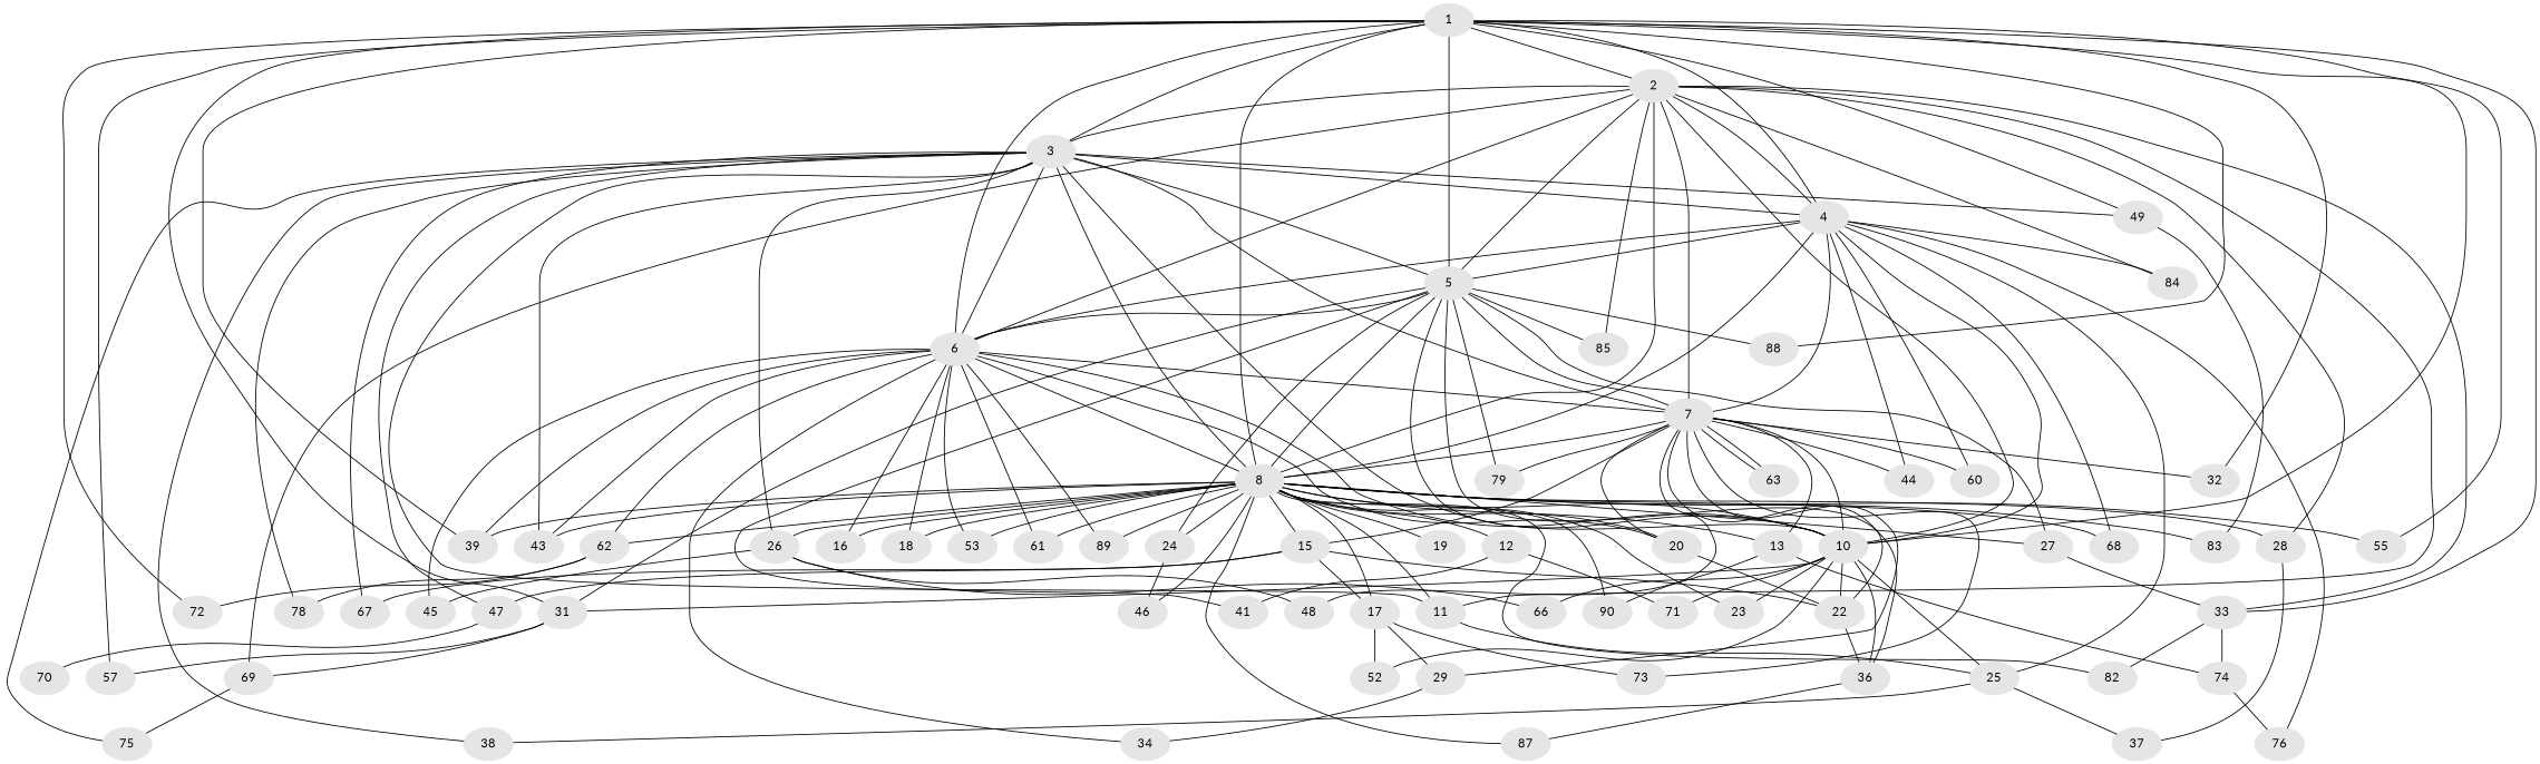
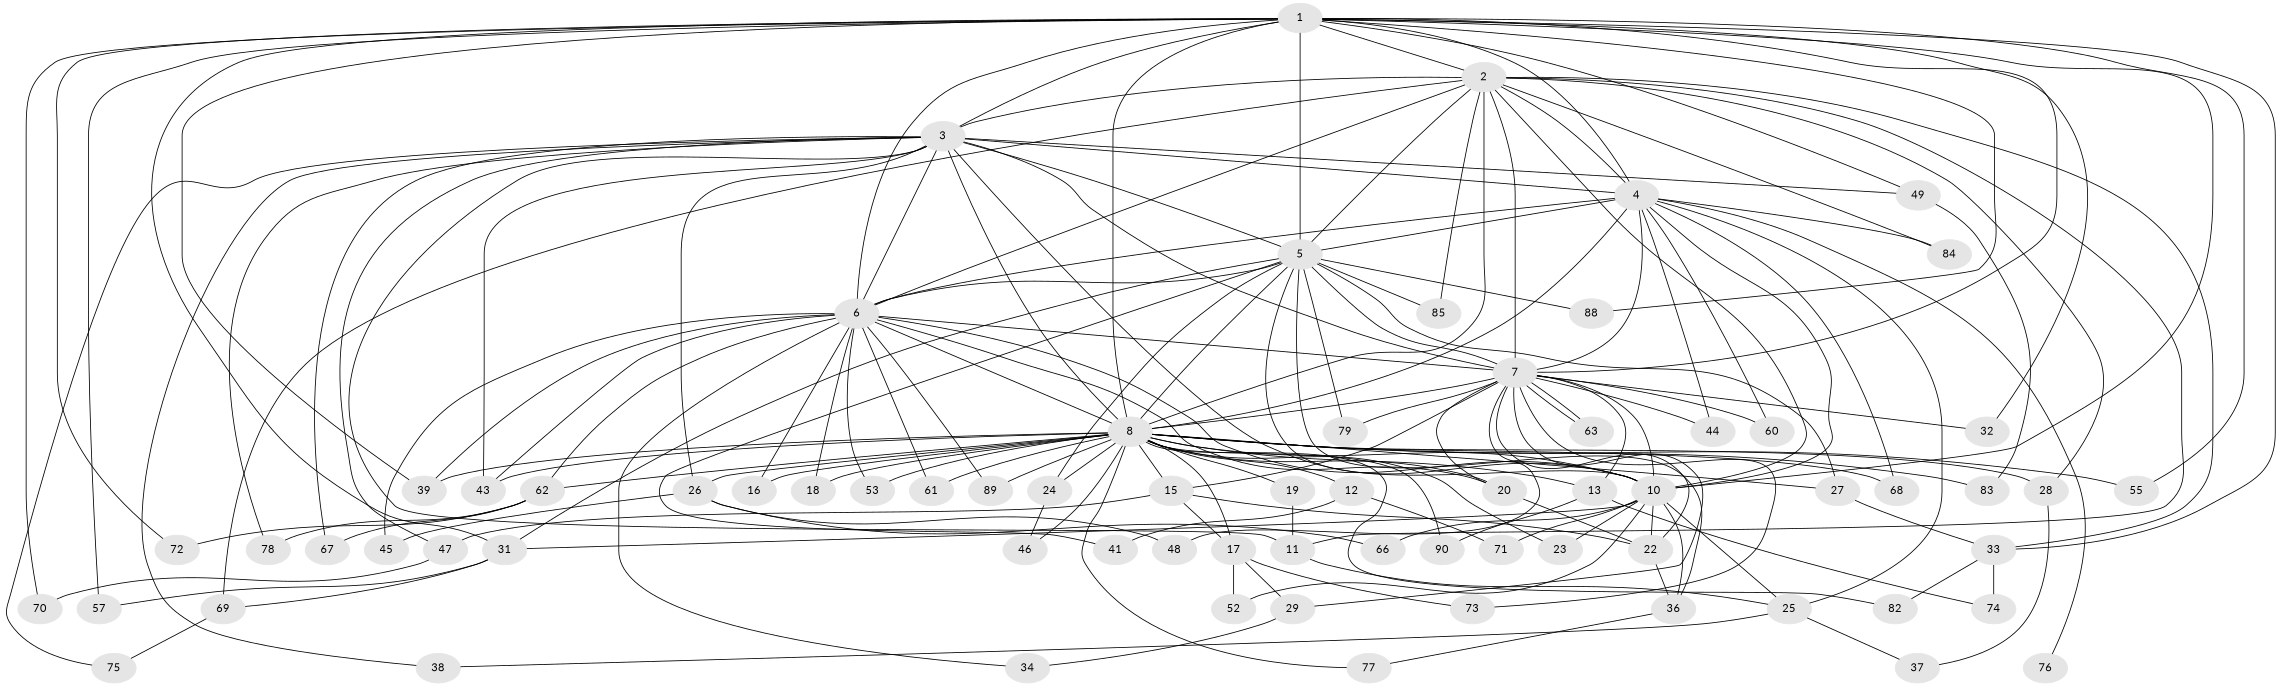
  graph {
    fontname=Lato
    node [color=gray90 fontname=Lato style=filled]
    edge [fontname=Lato]
    1 [super="+21"]
    2 [super="+14"]
    3 [super="+50"]
    4 [super="+30"]
    5 [super="+40"]
    6 [super="+80"]
    7 [super="+54"]
    8 [super="+9"]
    10 [super="+42"]
    31 [super="+59"]
    32
    33
    39 [super="+86"]
    49
    55
    57
    70
    72
    88
    11
    28
    69
    84
    85
    26
    38
    43 [super="+56"]
    47
    67
    75
    78
    25 [super="+65"]
    44
    60
    68
    76
    24
    27 [super="+77"]
    n39 [label=36 super="+36"]
    41
    79
    16
    18
    20 [super="+58"]
    34
    45
    53
    61
    62
    89
    13 [super="+81"]
    15
    22 [super="+64"]
    29
    48
    63
    73
    12
    17 [super="+51"]
    19
    23
    46
    82
    83
-   87
+   87 [label=77]
    90
    52
    66
    71
    74
    37
    1 -- 2
    1 -- 3
    1 -- 4
    1 -- 5
    1 -- 6
+   1 -- 7
    1 -- 8 [weight=2]
    1 -- 10
    1 -- 31
    1 -- 32
    1 -- 33
    1 -- 39
    1 -- 49
    1 -- 55
    1 -- 57
+   1 -- 70
    1 -- 72
    1 -- 88
    2 -- 3 [weight=2]
    2 -- 4
    2 -- 5
    2 -- 6
    2 -- 7
    2 -- 8 [weight=2]
    2 -- 10
    2 -- 33
    2 -- 11
    2 -- 28
    2 -- 69
    2 -- 84
    2 -- 85
    3 -- 4
    3 -- 5
    3 -- 6
    3 -- 7
    3 -- 8 [weight=2]
    3 -- 10
    3 -- 49
    3 -- 11
    3 -- 26
    3 -- 38
    3 -- 43
    3 -- 47
    3 -- 67
    3 -- 75
    3 -- 78
    4 -- 5
    4 -- 6
    4 -- 7
    4 -- 8 [weight=2]
    4 -- 10
    4 -- 84
    4 -- 25
    4 -- 44
    4 -- 60
    4 -- 68
    4 -- 76
    5 -- 6
    5 -- 7 [weight=2]
    5 -- 8 [weight=2]
    5 -- 10
    5 -- 31
    5 -- 88
    5 -- 85
    5 -- 24
    5 -- 27
    5 -- n39
    5 -- 41
    5 -- 79
    6 -- 7 [weight=2]
    6 -- 8 [weight=2]
    6 -- 10
    6 -- 39
    6 -- 43
    6 -- 16
    6 -- 18
    6 -- 20
    6 -- 34
    6 -- 45
    6 -- 53
    6 -- 61
    6 -- 62
    6 -- 89
    7 -- 8 [weight=2]
    7 -- 10
    7 -- 32
    7 -- 44
    7 -- 60
    7 -- 79
    7 -- 20
    7 -- 13
    7 -- 15
    7 -- 22
    7 -- 29
    7 -- 48
    7 -- 63
    7 -- 63
    7 -- 73
    8 -- 10 [weight=2]
    8 -- 39
    8 -- 55
-   8 -- 11
+   19 -- 11
    8 -- 28
    8 -- 26
    8 -- 43
    8 -- 68
    8 -- 24
    8 -- 27
    8 -- 16
    8 -- 18
    8 -- 20
    8 -- 53
    8 -- 61
    8 -- 62
    8 -- 89
    8 -- 13 [weight=2]
    8 -- 15
    8 -- 12
    8 -- 17 [weight=2]
    8 -- 19
    8 -- 23
    8 -- 46
    8 -- 82
    8 -- 83
    8 -- 87
    8 -- 90
    10 -- 31
    10 -- 25 [weight=2]
    10 -- n39
    10 -- 22
    10 -- 23
    10 -- 52
    10 -- 66
    10 -- 71
    31 -- 57
    31 -- 69
    33 -- 82
    33 -- 74
    49 -- 83
    11 -- 25
    28 -- 37
    69 -- 75
    26 -- 45
    26 -- 48
    26 -- 66
    47 -- 70
    25 -- 38
    25 -- 37
    24 -- 46
    27 -- 33
    n39 -- 87
    20 -- 22 [weight=2]
    62 -- 72
-   15 -- 67
+   62 -- 67
    62 -- 78
    13 -- 90
    13 -- 74
    15 -- 47
    15 -- 22
    15 -- 17
    22 -- n39
    29 -- 34
    12 -- 41
    12 -- 71
    17 -- 29
    17 -- 73
    17 -- 52
-   74 -- 76
  }
